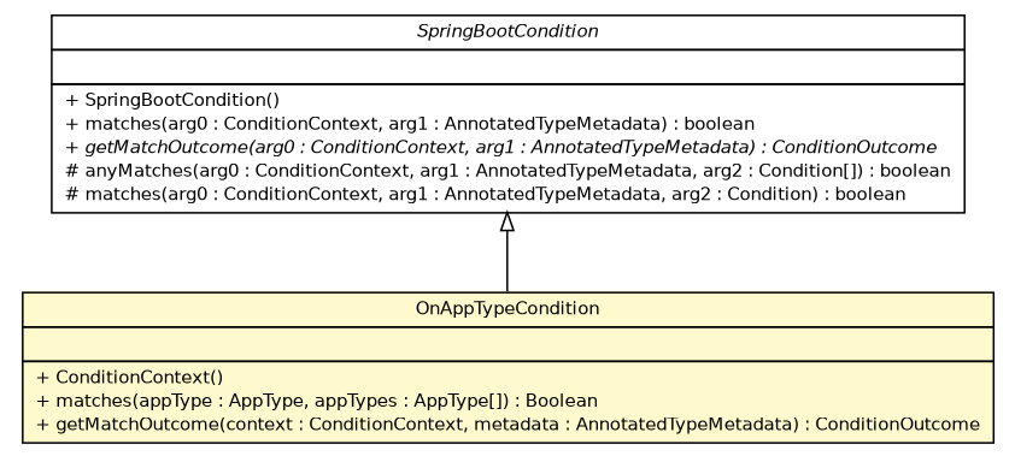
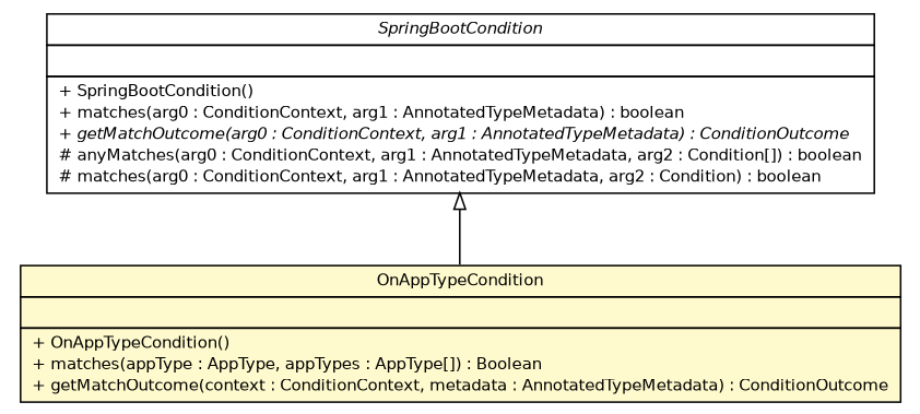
  digraph {
    nodesep=0.25
    ranksep=0.5
    node [fontcolor=black fontname=Helvetica fontsize=10.0 shape=plaintext]
-   n1 [label=<<table title="com.yirendai.oss.boot.autoconfigure.OnAppTypeCondition" border="0" cellborder="1" cellspacing="0" cellpadding="2" port="p" bgcolor="lemonChiffon" href="./OnAppTypeCondition.html"> 		<tr><td><table border="0" cellspacing="0" cellpadding="1"> <tr><td align="center" balign="center"> OnAppTypeCondition </td></tr> 		</table></td></tr> 		<tr><td><table border="0" cellspacing="0" cellpadding="1"> <tr><td align="left" balign="left">  </td></tr> 		</table></td></tr> 		<tr><td><table border="0" cellspacing="0" cellpadding="1"> <tr><td align="left" balign="left"> + ConditionContext() </td></tr> <tr><td align="left" balign="left"> + matches(appType : AppType, appTypes : AppType[]) : Boolean </td></tr> <tr><td align="left" balign="left"> + getMatchOutcome(context : ConditionContext, metadata : AnnotatedTypeMetadata) : ConditionOutcome </td></tr> 		</table></td></tr> 		</table>>]
+   n1 [label=<<table title="com.yirendai.oss.boot.autoconfigure.OnAppTypeCondition" border="0" cellborder="1" cellspacing="0" cellpadding="2" port="p" bgcolor="lemonChiffon" href="./OnAppTypeCondition.html"> 		<tr><td><table border="0" cellspacing="0" cellpadding="1"> <tr><td align="center" balign="center"> OnAppTypeCondition </td></tr> 		</table></td></tr> 		<tr><td><table border="0" cellspacing="0" cellpadding="1"> <tr><td align="left" balign="left">  </td></tr> 		</table></td></tr> 		<tr><td><table border="0" cellspacing="0" cellpadding="1"> <tr><td align="left" balign="left"> + OnAppTypeCondition() </td></tr> <tr><td align="left" balign="left"> + matches(appType : AppType, appTypes : AppType[]) : Boolean </td></tr> <tr><td align="left" balign="left"> + getMatchOutcome(context : ConditionContext, metadata : AnnotatedTypeMetadata) : ConditionOutcome </td></tr> 		</table></td></tr> 		</table>>]
    n2 [label=<<table title="org.springframework.boot.autoconfigure.condition.SpringBootCondition" border="0" cellborder="1" cellspacing="0" cellpadding="2" port="p" href="http://java.sun.com/j2se/1.4.2/docs/api/org/springframework/boot/autoconfigure/condition/SpringBootCondition.html"> 		<tr><td><table border="0" cellspacing="0" cellpadding="1"> <tr><td align="center" balign="center"><font face="Helvetica-Oblique"> SpringBootCondition </font></td></tr> 		</table></td></tr> 		<tr><td><table border="0" cellspacing="0" cellpadding="1"> <tr><td align="left" balign="left">  </td></tr> 		</table></td></tr> 		<tr><td><table border="0" cellspacing="0" cellpadding="1"> <tr><td align="left" balign="left"> + SpringBootCondition() </td></tr> <tr><td align="left" balign="left"> + matches(arg0 : ConditionContext, arg1 : AnnotatedTypeMetadata) : boolean </td></tr> <tr><td align="left" balign="left"><font face="Helvetica-Oblique" point-size="10.0"> + getMatchOutcome(arg0 : ConditionContext, arg1 : AnnotatedTypeMetadata) : ConditionOutcome </font></td></tr> <tr><td align="left" balign="left"> # anyMatches(arg0 : ConditionContext, arg1 : AnnotatedTypeMetadata, arg2 : Condition[]) : boolean </td></tr> <tr><td align="left" balign="left"> # matches(arg0 : ConditionContext, arg1 : AnnotatedTypeMetadata, arg2 : Condition) : boolean </td></tr> 		</table></td></tr> 		</table>>]
    n2 -> n1 [arrowtail=empty dir=back fontname=Helvetica fontsize=10 headport=p labelfontname=Helvetica labelfontsize=10 tailport=p]
  }
